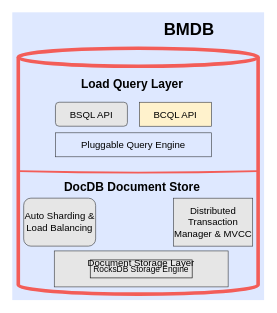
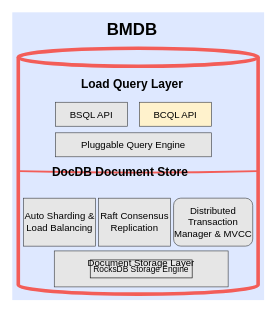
  <mxCell id="0" />
  <mxCell id="1" parent="0" />
  <mxCell id="2" value="" style="fillColor=#DEE8FF;strokeColor=none;" parent="1" vertex="1"><mxGeometry x="20" y="20" width="420" height="480" as="geometry" /></mxCell>
  <mxCell id="3" value="" style="shape=cylinder3;whiteSpace=wrap;html=1;boundedLbl=1;backgroundOutline=1;size=15;fillColor=none;strokeColor=#f35d58;strokeWidth=6;" parent="1" vertex="1"><mxGeometry x="30" y="80" width="400" height="410" as="geometry" /></mxCell>
  <mxCell id="4" value="" style="endArrow=none;html=1;exitX=0;exitY=0.5;exitDx=0;exitDy=0;exitPerimeter=0;entryX=1;entryY=0.5;entryDx=0;entryDy=0;entryPerimeter=0;curved=1;endFill=0;strokeColor=#f35d58;strokeWidth=3;" parent="1" source="3" target="3" edge="1"><mxGeometry width="50" height="50" relative="1" as="geometry"><mxPoint x="250" y="360" as="sourcePoint" /><mxPoint x="300" y="310" as="targetPoint" /><Array as="points"><mxPoint x="230" y="290" /></Array></mxGeometry></mxCell>
- <mxCell id="5" value="&lt;font style=&quot;font-size: 16px;&quot;&gt;BSQL API&lt;/font&gt;" style="whiteSpace=wrap;html=1;fillColor=#E6E6E6;strokeColor=#36393d;rounded=1;" parent="1" vertex="1"><mxGeometry x="92" y="170" width="120" height="40" as="geometry" /></mxCell>
+ <mxCell id="5" value="&lt;font style=&quot;font-size: 16px;&quot;&gt;BSQL API&lt;/font&gt;" style="rounded=0;whiteSpace=wrap;html=1;fillColor=#E6E6E6;strokeColor=#36393d;" parent="1" vertex="1"><mxGeometry x="92" y="170" width="120" height="40" as="geometry" /></mxCell>
  <mxCell id="6" value="&lt;font style=&quot;font-size: 16px;&quot;&gt;BCQL API&lt;/font&gt;" style="rounded=0;whiteSpace=wrap;html=1;fillColor=#fff2cc;strokeColor=#36393d;" parent="1" vertex="1"><mxGeometry x="232" y="170" width="120" height="40" as="geometry" /></mxCell>
- <mxCell id="7" value="&lt;font style=&quot;font-size: 16px;&quot;&gt;Pluggable Query Engine&lt;/font&gt;" style="rounded=0;whiteSpace=wrap;html=1;fillColor=#dee8ff;strokeColor=#36393d;" parent="1" vertex="1"><mxGeometry x="92" y="221" width="260" height="40" as="geometry" /></mxCell>
- <mxCell id="8" value="&lt;font style=&quot;font-size: 28px;&quot;&gt;&lt;b&gt;BMDB&lt;/b&gt;&lt;/font&gt;" style="text;html=1;strokeColor=none;fillColor=none;align=center;verticalAlign=middle;whiteSpace=wrap;rounded=0;" parent="1" vertex="1"><mxGeometry x="285.01" y="33" width="60" height="30" as="geometry" /></mxCell>
+ <mxCell id="7" value="&lt;font style=&quot;font-size: 16px;&quot;&gt;Pluggable Query Engine&lt;/font&gt;" style="rounded=0;whiteSpace=wrap;html=1;fillColor=#E6E6E6;strokeColor=#36393d;" parent="1" vertex="1"><mxGeometry x="92" y="221" width="260" height="40" as="geometry" /></mxCell>
+ <mxCell id="8" value="&lt;font style=&quot;font-size: 28px;&quot;&gt;&lt;b&gt;BMDB&lt;/b&gt;&lt;/font&gt;" style="text;html=1;strokeColor=none;fillColor=none;align=center;verticalAlign=middle;whiteSpace=wrap;rounded=0;" parent="1" vertex="1"><mxGeometry x="190.01" y="33" width="60" height="30" as="geometry" /></mxCell>
  <mxCell id="9" value="&lt;font style=&quot;font-size: 20px;&quot;&gt;&lt;b&gt;Load Query Layer&lt;/b&gt;&lt;/font&gt;" style="text;html=1;strokeColor=none;fillColor=none;align=center;verticalAlign=middle;whiteSpace=wrap;rounded=0;" parent="1" vertex="1"><mxGeometry x="111.88" y="123" width="216.25" height="30" as="geometry" /></mxCell>
- <mxCell id="10" value="&lt;font style=&quot;font-size: 20px;&quot;&gt;&lt;b&gt;DocDB Document Store&lt;/b&gt;&lt;/font&gt;" style="text;html=1;strokeColor=none;fillColor=none;align=center;verticalAlign=middle;whiteSpace=wrap;rounded=0;" parent="1" vertex="1"><mxGeometry x="100.95" y="295" width="238.12" height="30" as="geometry" /></mxCell>
- <mxCell id="11" value="&lt;span style=&quot;font-size: 16px;&quot;&gt;Auto Sharding &amp;amp; Load Balancing&lt;/span&gt;" style="whiteSpace=wrap;html=1;fillColor=#E6E6E6;strokeColor=#36393d;rounded=1;" parent="1" vertex="1"><mxGeometry x="39" y="330" width="120" height="80" as="geometry" /></mxCell>
- <mxCell id="13" value="&lt;span style=&quot;font-size: 16px;&quot;&gt;Distributed Transaction Manager &amp;amp; MVCC&lt;br&gt;&lt;/span&gt;" style="rounded=0;whiteSpace=wrap;html=1;fillColor=#E6E6E6;strokeColor=#36393d;" parent="1" vertex="1"><mxGeometry x="289" y="330" width="132" height="80" as="geometry" /></mxCell>
+ <mxCell id="10" value="&lt;font style=&quot;font-size: 20px;&quot;&gt;&lt;b&gt;DocDB Document Store&lt;/b&gt;&lt;/font&gt;" style="text;html=1;strokeColor=none;fillColor=none;align=center;verticalAlign=middle;whiteSpace=wrap;rounded=0;" parent="1" vertex="1"><mxGeometry x="80.95" y="270" width="238.12" height="30" as="geometry" /></mxCell>
+ <mxCell id="11" value="&lt;span style=&quot;font-size: 16px;&quot;&gt;Auto Sharding &amp;amp; Load Balancing&lt;/span&gt;" style="rounded=0;whiteSpace=wrap;html=1;fillColor=#E6E6E6;strokeColor=#36393d;" parent="1" vertex="1"><mxGeometry x="39" y="330" width="120" height="80" as="geometry" /></mxCell>
+ <mxCell id="12" value="&lt;span style=&quot;font-size: 16px;&quot;&gt;Raft Consensus&lt;br&gt;Replication&lt;br&gt;&lt;/span&gt;" style="rounded=0;whiteSpace=wrap;html=1;fillColor=#E6E6E6;strokeColor=#36393d;" parent="1" vertex="1"><mxGeometry x="164.01" y="330" width="120" height="80" as="geometry" /></mxCell>
+ <mxCell id="13" value="&lt;span style=&quot;font-size: 16px;&quot;&gt;Distributed Transaction Manager &amp;amp; MVCC&lt;br&gt;&lt;/span&gt;" style="whiteSpace=wrap;html=1;fillColor=#E6E6E6;strokeColor=#36393d;rounded=1;" parent="1" vertex="1"><mxGeometry x="289" y="330" width="132" height="80" as="geometry" /></mxCell>
  <mxCell id="14" value="&lt;span style=&quot;font-size: 16px;&quot;&gt;Document Storage Layer&lt;br&gt;&lt;br&gt;&lt;/span&gt;" style="rounded=0;whiteSpace=wrap;html=1;fillColor=#E6E6E6;strokeColor=#36393d;" parent="1" vertex="1"><mxGeometry x="90" y="418" width="290" height="60" as="geometry" /></mxCell>
  <mxCell id="15" value="&lt;font style=&quot;font-size: 14px;&quot;&gt;RocksDB Storage Engine&lt;/font&gt;" style="rounded=0;whiteSpace=wrap;html=1;fillColor=none;" parent="1" vertex="1"><mxGeometry x="150" y="433" width="170" height="30" as="geometry" /></mxCell>
